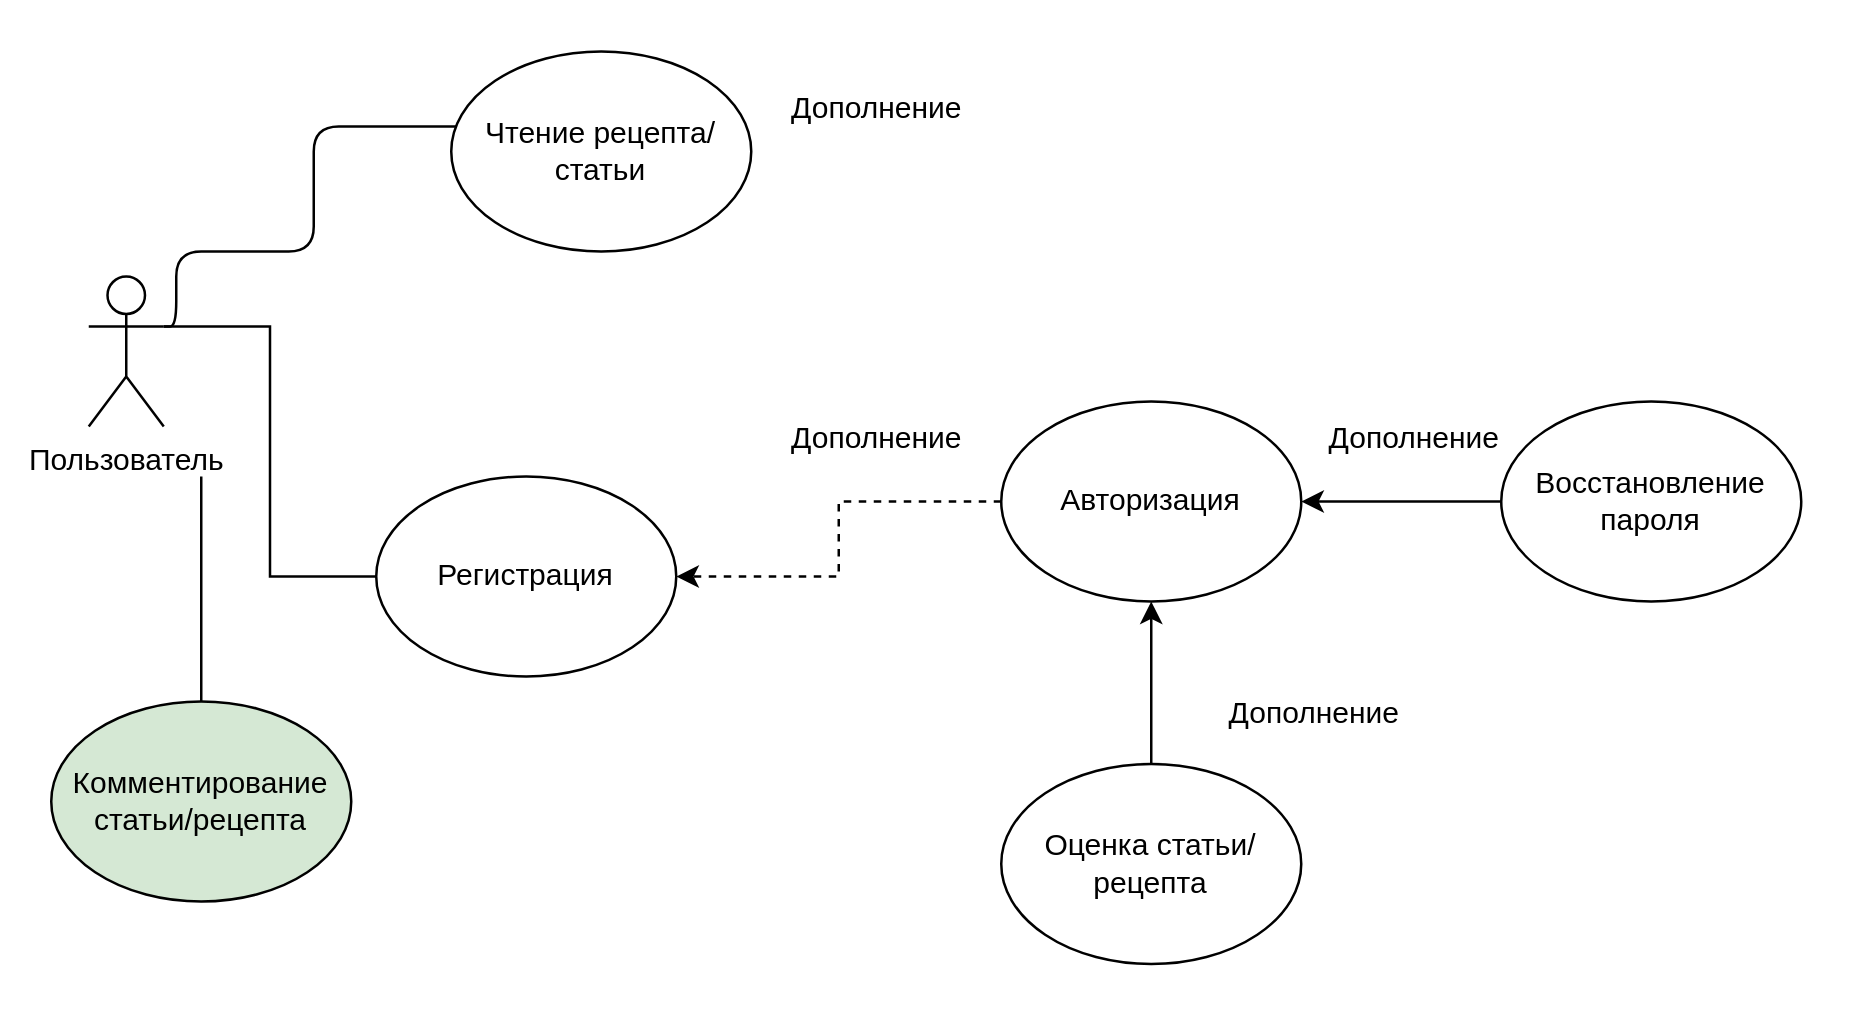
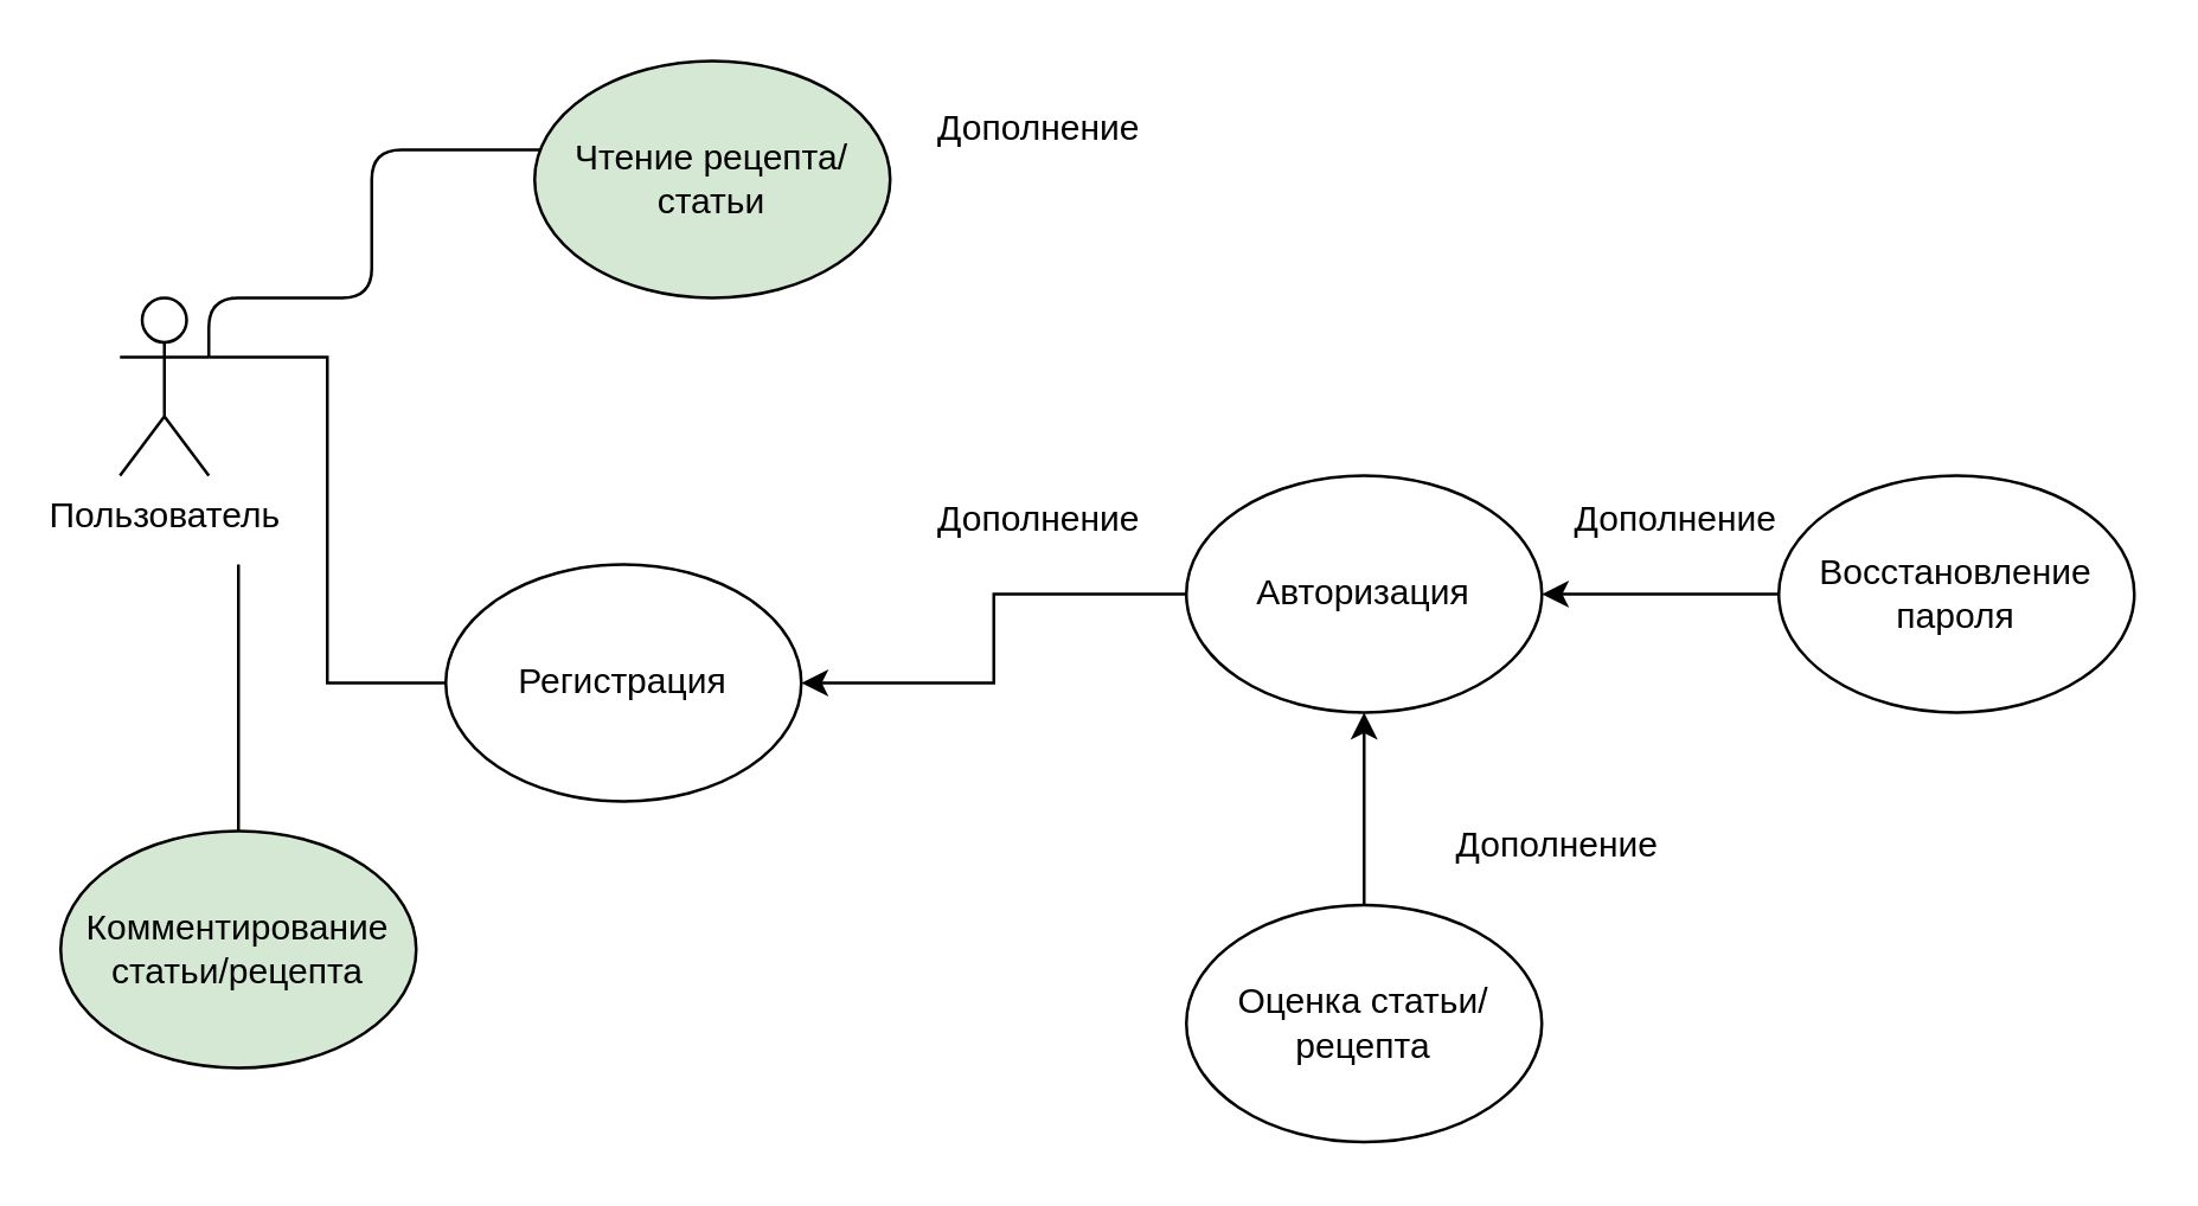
  <mxCell id="0" />
  <mxCell id="1" parent="0" />
- <mxCell id="2" value="Пользователь" style="shape=umlActor;verticalLabelPosition=bottom;verticalAlign=top;html=1;outlineConnect=0;" vertex="1" parent="1"><mxGeometry x="35" y="110" width="30" height="60" as="geometry" /></mxCell>
- <mxCell id="3" value="Чтение рецепта/статьи" style="ellipse;whiteSpace=wrap;html=1;" vertex="1" parent="1"><mxGeometry x="180" y="20" width="120" height="80" as="geometry" /></mxCell>
+ <mxCell id="2" value="Пользователь" style="shape=umlActor;verticalLabelPosition=bottom;verticalAlign=top;html=1;outlineConnect=0;" vertex="1" parent="1"><mxGeometry x="40" y="100" width="30" height="60" as="geometry" /></mxCell>
+ <mxCell id="3" value="Чтение рецепта/статьи" style="ellipse;whiteSpace=wrap;html=1;fillColor=#d5e8d4;" vertex="1" parent="1"><mxGeometry x="180" y="20" width="120" height="80" as="geometry" /></mxCell>
  <mxCell id="4" style="edgeStyle=orthogonalEdgeStyle;rounded=1;orthogonalLoop=1;jettySize=auto;html=1;entryX=1;entryY=0.333;entryDx=0;entryDy=0;entryPerimeter=0;curved=0;strokeColor=default;endArrow=none;startFill=0;" edge="1" parent="1" source="3" target="2"><mxGeometry relative="1" as="geometry"><Array as="points"><mxPoint x="125" y="50" /><mxPoint x="125" y="100" /><mxPoint x="70" y="100" /></Array></mxGeometry></mxCell>
  <mxCell id="5" value="Регистрация" style="ellipse;whiteSpace=wrap;html=1;" vertex="1" parent="1"><mxGeometry x="150" y="190" width="120" height="80" as="geometry" /></mxCell>
  <mxCell id="6" style="edgeStyle=orthogonalEdgeStyle;rounded=0;orthogonalLoop=1;jettySize=auto;html=1;entryX=1;entryY=0.333;entryDx=0;entryDy=0;entryPerimeter=0;endArrow=none;startFill=0;" edge="1" parent="1" source="5" target="2"><mxGeometry relative="1" as="geometry" /></mxCell>
  <mxCell id="7" value="Дополнение" style="text;html=1;align=center;verticalAlign=middle;resizable=0;points=[];autosize=1;strokeColor=none;fillColor=none;" vertex="1" parent="1"><mxGeometry x="305" y="28" width="90" height="30" as="geometry" /></mxCell>
- <mxCell id="8" style="edgeStyle=orthogonalEdgeStyle;rounded=0;orthogonalLoop=1;jettySize=auto;html=1;entryX=1;entryY=0.5;entryDx=0;entryDy=0;endArrow=classic;startFill=0;startArrow=none;endFill=1;dashed=1;" edge="1" parent="1" source="9" target="5"><mxGeometry relative="1" as="geometry" /></mxCell>
+ <mxCell id="8" style="edgeStyle=orthogonalEdgeStyle;rounded=0;orthogonalLoop=1;jettySize=auto;html=1;entryX=1;entryY=0.5;entryDx=0;entryDy=0;endArrow=classic;startFill=0;startArrow=none;endFill=1;" edge="1" parent="1" source="9" target="5"><mxGeometry relative="1" as="geometry" /></mxCell>
  <mxCell id="9" value="Авторизация" style="ellipse;whiteSpace=wrap;html=1;" vertex="1" parent="1"><mxGeometry x="400" y="160" width="120" height="80" as="geometry" /></mxCell>
  <mxCell id="10" value="Дополнение" style="text;html=1;align=center;verticalAlign=middle;resizable=0;points=[];autosize=1;strokeColor=none;fillColor=none;" vertex="1" parent="1"><mxGeometry x="305" y="160" width="90" height="30" as="geometry" /></mxCell>
  <mxCell id="11" style="edgeStyle=orthogonalEdgeStyle;rounded=1;orthogonalLoop=1;jettySize=auto;html=1;curved=0;endArrow=none;startFill=0;" edge="1" parent="1" source="12"><mxGeometry relative="1" as="geometry"><mxPoint x="80" y="190" as="targetPoint" /><Array as="points"><mxPoint x="81" y="310" /></Array></mxGeometry></mxCell>
  <mxCell id="12" value="Комментирование статьи/рецепта" style="ellipse;whiteSpace=wrap;html=1;fillColor=#d5e8d4;" vertex="1" parent="1"><mxGeometry x="20" y="280" width="120" height="80" as="geometry" /></mxCell>
  <mxCell id="13" style="edgeStyle=orthogonalEdgeStyle;rounded=0;orthogonalLoop=1;jettySize=auto;html=1;" edge="1" parent="1" source="14" target="9"><mxGeometry relative="1" as="geometry" /></mxCell>
  <mxCell id="14" value="Восстановление пароля" style="ellipse;whiteSpace=wrap;html=1;" vertex="1" parent="1"><mxGeometry x="600" y="160" width="120" height="80" as="geometry" /></mxCell>
  <mxCell id="15" style="edgeStyle=orthogonalEdgeStyle;rounded=0;orthogonalLoop=1;jettySize=auto;html=1;entryX=0.5;entryY=1;entryDx=0;entryDy=0;" edge="1" parent="1" source="16" target="9"><mxGeometry relative="1" as="geometry" /></mxCell>
  <mxCell id="16" value="Оценка статьи/рецепта" style="ellipse;whiteSpace=wrap;html=1;" vertex="1" parent="1"><mxGeometry x="400" y="305" width="120" height="80" as="geometry" /></mxCell>
  <mxCell id="17" value="Дополнение" style="text;html=1;align=center;verticalAlign=middle;resizable=0;points=[];autosize=1;strokeColor=none;fillColor=none;" vertex="1" parent="1"><mxGeometry x="480" y="270" width="90" height="30" as="geometry" /></mxCell>
  <mxCell id="18" value="Дополнение" style="text;html=1;align=center;verticalAlign=middle;resizable=0;points=[];autosize=1;strokeColor=none;fillColor=none;" vertex="1" parent="1"><mxGeometry x="520" y="160" width="90" height="30" as="geometry" /></mxCell>
